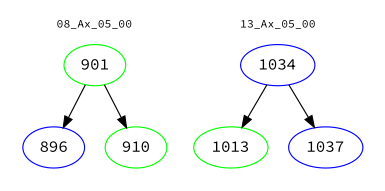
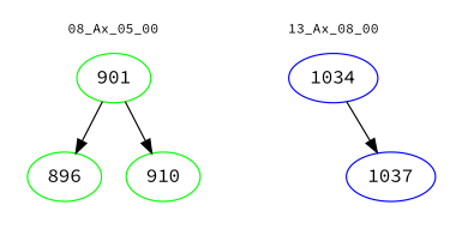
  digraph {
    fontname="Source Code Pro"
    node [color=green fontname="Source Code Pro"]
    edge [color=black fontname="Source Code Pro"]
    n1 [label=901]
-   n2 [color=blue label=896]
+   n2 [label=896]
    n3 [label=910]
    n4 [color=blue label=1034]
-   n5 [label=1013]
    n6 [color=blue label=1037]
    subgraph cluster_1 {
      color=white
      fontsize=10
      label="08_Ax_05_00"
      n1
      n2
      n3
    }
    subgraph cluster_2 {
      color=white
      fontsize=10
-     label="13_Ax_05_00"
+     label="13_Ax_08_00"
      n4
-     n5
      n6
    }
    n1 -> n2
    n1 -> n3
-   n4 -> n5
    n4 -> n6
  }
